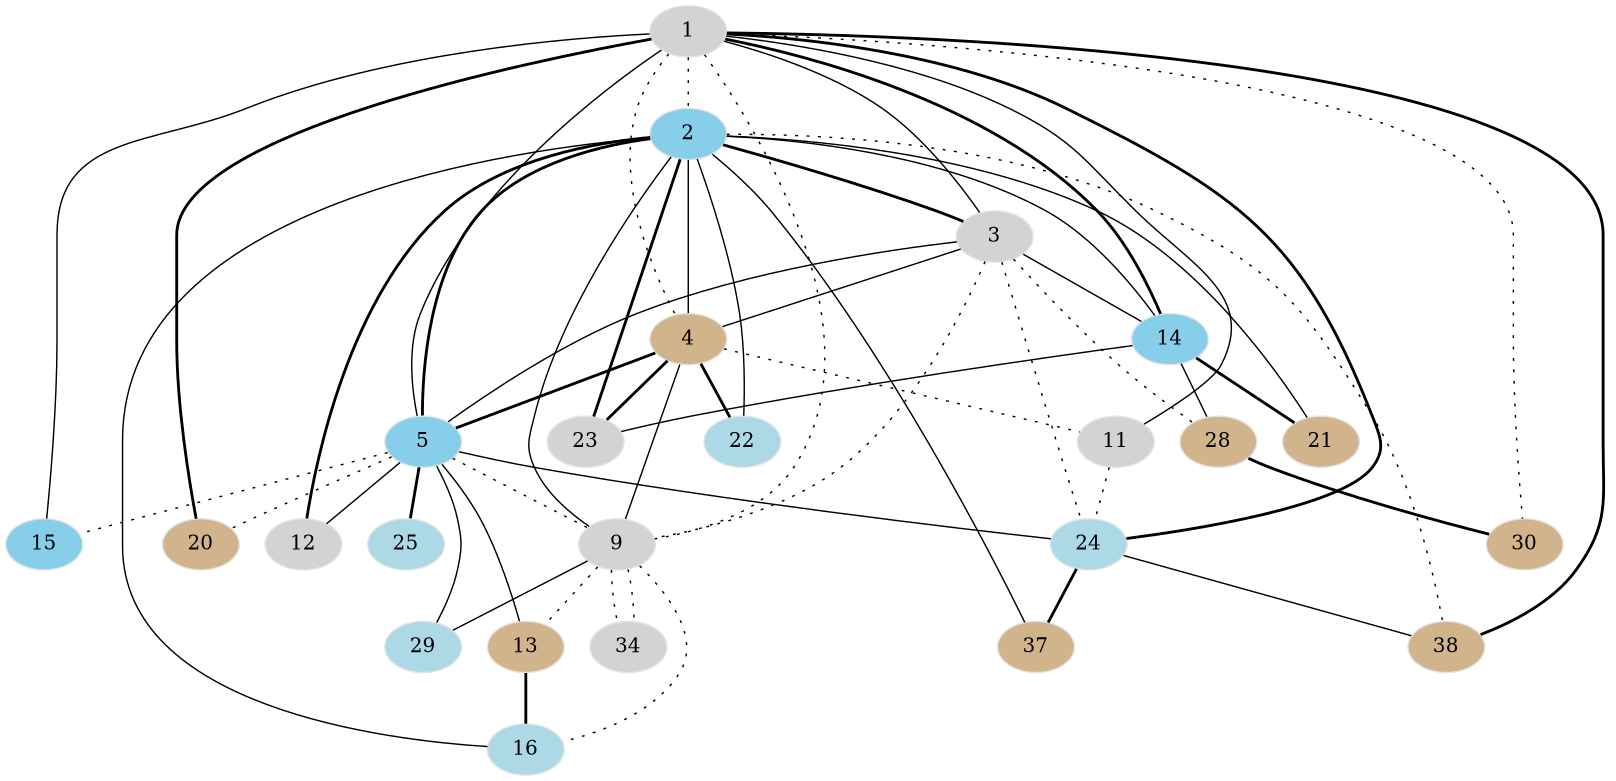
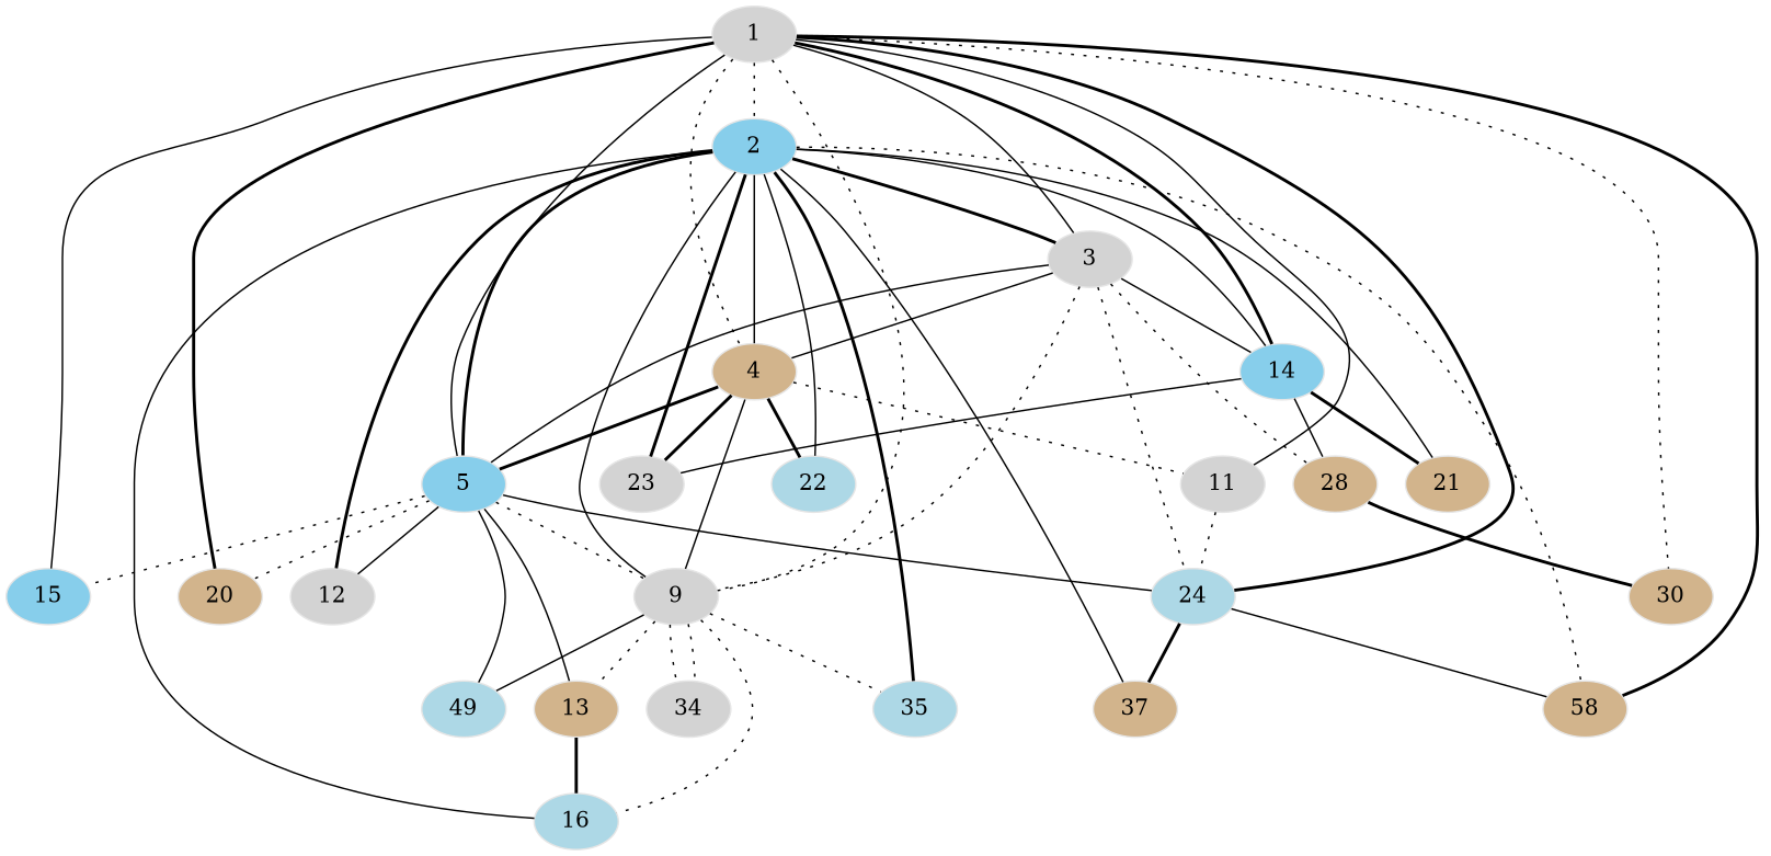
  graph {
    node [color=gray90 fillcolor=tan style=filled]
    edge [style=solid]
    1 [fillcolor=lightgrey super="+10+39"]
    2 [fillcolor=skyblue super="+26+42+49+8+40+19"]
    3 [fillcolor=lightgrey super="+6"]
    4
    5 [fillcolor=skyblue super="+45+7+27"]
    9 [fillcolor=lightgrey super="+32+41+17"]
    11 [fillcolor=lightgrey]
    14 [fillcolor=skyblue]
    15 [fillcolor=skyblue]
    20
    24 [fillcolor=lightblue super="+31"]
    30
-   38
+   38 [label=58]
    22 [fillcolor=lightblue]
    12 [fillcolor=lightgrey]
    16 [fillcolor=lightblue super="+48"]
    21
    23 [fillcolor=lightgrey super="+33"]
+   35 [fillcolor=lightblue]
    37
    28
    13
-   25 [fillcolor=lightblue]
-   29 [fillcolor=lightblue]
+   29 [fillcolor=lightblue label=49]
    34 [fillcolor=lightgrey]
    1 -- 2 [style=dotted weight=7]
    1 -- 3 [weight=4]
    1 -- 4 [style=dotted weight=2]
    1 -- 5 [weight=5]
    1 -- 9 [style=dotted weight=2]
    1 -- 11
    1 -- 14 [style=bold weight=2]
    1 -- 15
    1 -- 20 [style=bold]
    1 -- 24 [style=bold]
    1 -- 30 [style=dotted]
    1 -- 38 [style=bold]
    2 -- 3 [style=bold weight=5]
    2 -- 4 [weight=2]
    2 -- 5 [style=bold weight=4]
    2 -- 9 [weight=6]
    2 -- 14
    2 -- 38 [style=dotted]
    2 -- 22
    2 -- 12 [style=bold]
    2 -- 16
    2 -- 21
    2 -- 23 [style=bold]
+   2 -- 35 [style=bold]
    2 -- 37
    3 -- 4 [weight=2]
    3 -- 5 [weight=4]
    3 -- 9 [style=dotted weight=3]
    3 -- 14
    3 -- 24 [style=dotted]
    3 -- 28 [style=dotted]
    4 -- 5 [style=bold weight=3]
    4 -- 9
    4 -- 11 [style=dotted]
    4 -- 22 [style=bold]
    4 -- 23 [style=bold]
    5 -- 9 [style=dotted weight=4]
    5 -- 15 [style=dotted]
    5 -- 20 [style=dotted]
    5 -- 24
    5 -- 12
    5 -- 13
-   5 -- 25 [style=bold]
    5 -- 29
    9 -- 16 [style=dotted]
+   9 -- 35 [style=dotted]
    9 -- 13 [style=dotted]
    9 -- 29
    9 -- 34 [style=dotted]
    9 -- 34 [style=dotted]
    11 -- 24 [style=dotted]
    14 -- 21 [style=bold]
    14 -- 23
    14 -- 28
    24 -- 38
    24 -- 37 [style=bold]
    28 -- 30 [style=bold]
    13 -- 16 [style=bold]
  }
